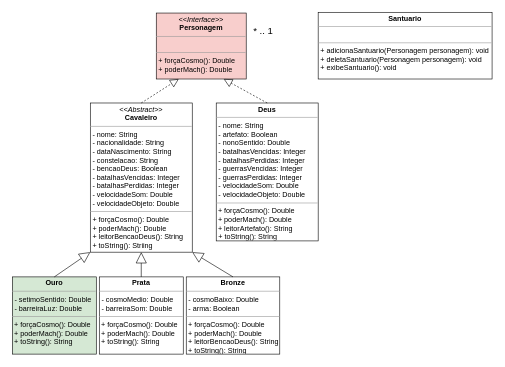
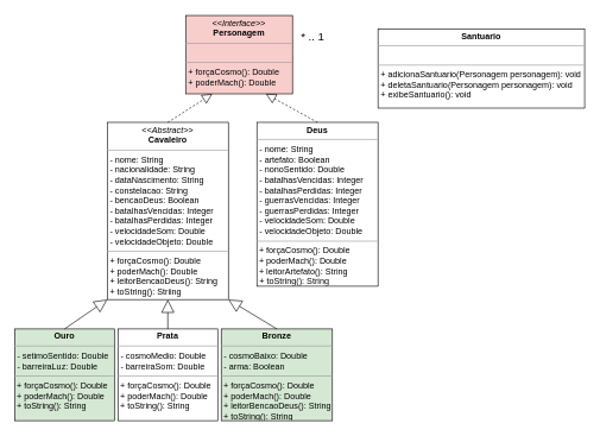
  <mxCell id="0" />
  <mxCell id="1" parent="0" />
  <mxCell id="2" value="&lt;p style=&quot;margin: 0px ; margin-top: 4px ; text-align: center&quot;&gt;&lt;i&gt;&amp;lt;&amp;lt;Interface&amp;gt;&amp;gt;&lt;/i&gt;&lt;br&gt;&lt;b&gt;Personagem&lt;/b&gt;&lt;/p&gt;&lt;hr size=&quot;1&quot;&gt;&lt;p style=&quot;margin: 0px ; margin-left: 4px&quot;&gt;&lt;br&gt;&lt;/p&gt;&lt;hr size=&quot;1&quot;&gt;&lt;p style=&quot;margin: 0px ; margin-left: 4px&quot;&gt;+ forçaCosmo(): Double&lt;br&gt;+ poderMach(): Double&lt;/p&gt;" style="verticalAlign=top;align=left;overflow=fill;fontSize=12;fontFamily=Helvetica;html=1;fillColor=#f8cecc;" parent="1" vertex="1"><mxGeometry x="260" y="21.25" width="150" height="110" as="geometry" /></mxCell>
  <mxCell id="3" value="&lt;p style=&quot;margin: 0px ; margin-top: 4px ; text-align: center&quot;&gt;&lt;i&gt;&amp;lt;&amp;lt;Abstract&amp;gt;&amp;gt;&lt;/i&gt;&lt;br&gt;&lt;b&gt;Cavaleiro&lt;/b&gt;&lt;/p&gt;&lt;hr size=&quot;1&quot;&gt;&lt;p style=&quot;margin: 0px ; margin-left: 4px&quot;&gt;- nome: String&lt;br&gt;- nacionalidade: String&lt;/p&gt;&lt;p style=&quot;margin: 0px ; margin-left: 4px&quot;&gt;- dataNascimento: String&lt;/p&gt;&lt;p style=&quot;margin: 0px ; margin-left: 4px&quot;&gt;- constelacao: String&lt;/p&gt;&lt;p style=&quot;margin: 0px ; margin-left: 4px&quot;&gt;- bencaoDeus: Boolean&lt;/p&gt;&lt;p style=&quot;margin: 0px ; margin-left: 4px&quot;&gt;- batalhasVencidas: Integer&lt;br&gt;- batalhasPerdidas: Integer&lt;/p&gt;&lt;p style=&quot;margin: 0px 0px 0px 4px&quot;&gt;- velocidadeSom: Double&lt;/p&gt;&lt;p style=&quot;margin: 0px 0px 0px 4px&quot;&gt;- velocidadeObjeto: Double&lt;/p&gt;&lt;hr size=&quot;1&quot;&gt;&lt;p style=&quot;margin: 0px ; margin-left: 4px&quot;&gt;+ forçaCosmo(): Double&lt;br&gt;+ poderMach(): Double&lt;br&gt;+ leitorBencaoDeus(): String&lt;/p&gt;&lt;p style=&quot;margin: 0px ; margin-left: 4px&quot;&gt;+ toString(): Striing&lt;/p&gt;" style="verticalAlign=top;align=left;overflow=fill;fontSize=12;fontFamily=Helvetica;html=1;" parent="1" vertex="1"><mxGeometry x="150" y="171.25" width="170" height="248.75" as="geometry" /></mxCell>
  <mxCell id="4" value="&lt;p style=&quot;margin: 0px ; margin-top: 4px ; text-align: center&quot;&gt;&lt;b&gt;Deus&lt;/b&gt;&lt;/p&gt;&lt;hr size=&quot;1&quot;&gt;&lt;p style=&quot;margin: 0px ; margin-left: 4px&quot;&gt;- nome: String&lt;br&gt;- artefato: Boolean&lt;/p&gt;&lt;p style=&quot;margin: 0px ; margin-left: 4px&quot;&gt;- nonoSentido: Double&lt;/p&gt;&lt;p style=&quot;margin: 0px ; margin-left: 4px&quot;&gt;- batalhasVencidas: Integer&lt;br&gt;- batalhasPerdidas: Integer&lt;br&gt;&lt;/p&gt;&lt;p style=&quot;margin: 0px ; margin-left: 4px&quot;&gt;- guerrasVencidas: Integer&lt;/p&gt;&lt;p style=&quot;margin: 0px ; margin-left: 4px&quot;&gt;- guerrasPerdidas: Integer&lt;/p&gt;&lt;p style=&quot;margin: 0px ; margin-left: 4px&quot;&gt;- velocidadeSom: Double&lt;/p&gt;&lt;p style=&quot;margin: 0px ; margin-left: 4px&quot;&gt;- velocidadeObjeto: Double&lt;/p&gt;&lt;hr size=&quot;1&quot;&gt;&amp;nbsp;+ forçaCosmo(): Double&lt;br&gt;&amp;nbsp;+ poderMach(): Double&lt;br&gt;&amp;nbsp;+ leitorArtefato(): String&lt;br&gt;&lt;p style=&quot;margin: 0px ; margin-left: 4px&quot;&gt;+ toString(): String&lt;/p&gt;" style="verticalAlign=top;align=left;overflow=fill;fontSize=12;fontFamily=Helvetica;html=1;" parent="1" vertex="1"><mxGeometry x="360" y="171.25" width="170" height="230" as="geometry" /></mxCell>
- <mxCell id="5" value="&lt;p style=&quot;margin: 0px ; margin-top: 4px ; text-align: center&quot;&gt;&lt;b&gt;Bronze&lt;/b&gt;&lt;/p&gt;&lt;hr size=&quot;1&quot;&gt;&lt;p style=&quot;margin: 0px ; margin-left: 4px&quot;&gt;- cosmoBaixo: Double&lt;/p&gt;&lt;p style=&quot;margin: 0px ; margin-left: 4px&quot;&gt;&lt;span&gt;- arma: Boolean&lt;/span&gt;&lt;/p&gt;&lt;hr size=&quot;1&quot;&gt;&amp;nbsp;+ forçaCosmo(): Double&lt;br&gt;&amp;nbsp;+ poderMach(): Double&lt;br&gt;&amp;nbsp;+ leitorBencaoDeus(): String&lt;br&gt;&amp;nbsp;+ toString(): String" style="verticalAlign=top;align=left;overflow=fill;fontSize=12;fontFamily=Helvetica;html=1;" parent="1" vertex="1"><mxGeometry x="310" y="461.25" width="156" height="128.75" as="geometry" /></mxCell>
+ <mxCell id="5" value="&lt;p style=&quot;margin: 0px ; margin-top: 4px ; text-align: center&quot;&gt;&lt;b&gt;Bronze&lt;/b&gt;&lt;/p&gt;&lt;hr size=&quot;1&quot;&gt;&lt;p style=&quot;margin: 0px ; margin-left: 4px&quot;&gt;- cosmoBaixo: Double&lt;/p&gt;&lt;p style=&quot;margin: 0px ; margin-left: 4px&quot;&gt;&lt;span&gt;- arma: Boolean&lt;/span&gt;&lt;/p&gt;&lt;hr size=&quot;1&quot;&gt;&amp;nbsp;+ forçaCosmo(): Double&lt;br&gt;&amp;nbsp;+ poderMach(): Double&lt;br&gt;&amp;nbsp;+ leitorBencaoDeus(): String&lt;br&gt;&amp;nbsp;+ toString(): String" style="verticalAlign=top;align=left;overflow=fill;fontSize=12;fontFamily=Helvetica;html=1;fillColor=#d5e8d4;" parent="1" vertex="1"><mxGeometry x="310" y="461.25" width="156" height="128.75" as="geometry" /></mxCell>
  <mxCell id="6" value="&lt;p style=&quot;margin: 0px ; margin-top: 4px ; text-align: center&quot;&gt;&lt;b&gt;Prata&lt;/b&gt;&lt;/p&gt;&lt;hr size=&quot;1&quot;&gt;&lt;p style=&quot;margin: 0px ; margin-left: 4px&quot;&gt;- cosmoMedio: Double&lt;br&gt;- barreiraSom: Double&lt;/p&gt;&lt;hr size=&quot;1&quot;&gt;&amp;nbsp;+ forçaCosmo(): Double&lt;br&gt;&amp;nbsp;+ poderMach(): Double&lt;br&gt;&amp;nbsp;+ toString(): String" style="verticalAlign=top;align=left;overflow=fill;fontSize=12;fontFamily=Helvetica;html=1;" parent="1" vertex="1"><mxGeometry x="165" y="461.25" width="140" height="128.75" as="geometry" /></mxCell>
  <mxCell id="7" value="&lt;p style=&quot;margin: 0px ; margin-top: 4px ; text-align: center&quot;&gt;&lt;b&gt;Ouro&lt;/b&gt;&lt;/p&gt;&lt;hr size=&quot;1&quot;&gt;&lt;p style=&quot;margin: 0px ; margin-left: 4px&quot;&gt;- setimoSentido: Double&lt;/p&gt;&lt;p style=&quot;margin: 0px ; margin-left: 4px&quot;&gt;- barreiraLuz: Double&lt;/p&gt;&lt;hr size=&quot;1&quot;&gt;&amp;nbsp;+ forçaCosmo(): Double&lt;br&gt;&amp;nbsp;+ poderMach(): Double&lt;br&gt;&amp;nbsp;+ toString(): String" style="verticalAlign=top;align=left;overflow=fill;fontSize=12;fontFamily=Helvetica;html=1;fillColor=#d5e8d4;" parent="1" vertex="1"><mxGeometry x="20" y="461.25" width="140" height="128.75" as="geometry" /></mxCell>
- <mxCell id="8" value="&lt;p style=&quot;margin: 0px ; margin-top: 4px ; text-align: center&quot;&gt;&lt;b&gt;Santuario&lt;/b&gt;&lt;/p&gt;&lt;hr size=&quot;1&quot;&gt;&lt;p style=&quot;margin: 0px 0px 0px 4px ; font-size: 11px&quot;&gt;&lt;br&gt;&lt;/p&gt;&lt;hr size=&quot;1&quot;&gt;&lt;p style=&quot;margin: 0px ; margin-left: 4px&quot;&gt;+ adicionaSantuario(Personagem personagem): void&lt;br&gt;&lt;/p&gt;&lt;p style=&quot;margin: 0px ; margin-left: 4px&quot;&gt;+ deletaSantuario(Personagem personagem): void&lt;br&gt;&lt;/p&gt;&lt;p style=&quot;margin: 0px ; margin-left: 4px&quot;&gt;+ exibeSantuario(): void&lt;/p&gt;" style="verticalAlign=top;align=left;overflow=fill;fontSize=12;fontFamily=Helvetica;html=1;" parent="1" vertex="1"><mxGeometry x="530" y="20" width="290" height="111.25" as="geometry" /></mxCell>
+ <mxCell id="8" value="&lt;p style=&quot;margin: 0px ; margin-top: 4px ; text-align: center&quot;&gt;&lt;b&gt;Santuario&lt;/b&gt;&lt;/p&gt;&lt;hr size=&quot;1&quot;&gt;&lt;p style=&quot;margin: 0px 0px 0px 4px ; font-size: 11px&quot;&gt;&lt;br&gt;&lt;/p&gt;&lt;hr size=&quot;1&quot;&gt;&lt;p style=&quot;margin: 0px ; margin-left: 4px&quot;&gt;+ adicionaSantuario(Personagem personagem): void&lt;br&gt;&lt;/p&gt;&lt;p style=&quot;margin: 0px ; margin-left: 4px&quot;&gt;+ deletaSantuario(Personagem personagem): void&lt;br&gt;&lt;/p&gt;&lt;p style=&quot;margin: 0px ; margin-left: 4px&quot;&gt;+ exibeSantuario(): void&lt;/p&gt;" style="verticalAlign=top;align=left;overflow=fill;fontSize=12;fontFamily=Helvetica;html=1;" parent="1" vertex="1"><mxGeometry x="530" y="40" width="290" height="111.25" as="geometry" /></mxCell>
  <mxCell id="9" value="" style="endArrow=block;dashed=1;endFill=0;endSize=12;html=1;entryX=0.75;entryY=1;entryDx=0;entryDy=0;exitX=0.5;exitY=0;exitDx=0;exitDy=0;" parent="1" source="4" target="2" edge="1"><mxGeometry width="160" relative="1" as="geometry"><mxPoint x="420" y="371.25" as="sourcePoint" /><mxPoint x="580" y="371.25" as="targetPoint" /></mxGeometry></mxCell>
  <mxCell id="10" value="" style="endArrow=block;dashed=1;endFill=0;endSize=12;html=1;entryX=0.25;entryY=1;entryDx=0;entryDy=0;exitX=0.5;exitY=0;exitDx=0;exitDy=0;" parent="1" source="3" target="2" edge="1"><mxGeometry width="160" relative="1" as="geometry"><mxPoint x="360.5" y="251.25" as="sourcePoint" /><mxPoint x="300" y="201.25" as="targetPoint" /></mxGeometry></mxCell>
  <mxCell id="11" value="" style="endArrow=block;endSize=16;endFill=0;html=1;entryX=0;entryY=1;entryDx=0;entryDy=0;exitX=0.5;exitY=0;exitDx=0;exitDy=0;" parent="1" source="7" target="3" edge="1"><mxGeometry width="160" relative="1" as="geometry"><mxPoint x="-50" y="441.25" as="sourcePoint" /><mxPoint x="110" y="441.25" as="targetPoint" /></mxGeometry></mxCell>
  <mxCell id="12" value="" style="endArrow=block;endSize=16;endFill=0;html=1;entryX=0.5;entryY=1;entryDx=0;entryDy=0;exitX=0.5;exitY=0;exitDx=0;exitDy=0;" parent="1" source="6" target="3" edge="1"><mxGeometry width="160" relative="1" as="geometry"><mxPoint x="80" y="481.25" as="sourcePoint" /><mxPoint x="220.5" y="401.25" as="targetPoint" /></mxGeometry></mxCell>
  <mxCell id="13" value="" style="endArrow=block;endSize=16;endFill=0;html=1;entryX=1;entryY=1;entryDx=0;entryDy=0;exitX=0.5;exitY=0;exitDx=0;exitDy=0;" parent="1" source="5" target="3" edge="1"><mxGeometry width="160" relative="1" as="geometry"><mxPoint x="340" y="481.25" as="sourcePoint" /><mxPoint x="340" y="401.25" as="targetPoint" /></mxGeometry></mxCell>
  <mxCell id="14" value="&lt;font style=&quot;font-size: 16px&quot;&gt;* .. 1&lt;/font&gt;" style="edgeLabel;html=1;align=center;verticalAlign=middle;resizable=0;points=[];" parent="1" vertex="1" connectable="0"><mxGeometry x="499.996" y="61.247" as="geometry"><mxPoint x="-62" y="-12" as="offset" /></mxGeometry></mxCell>
